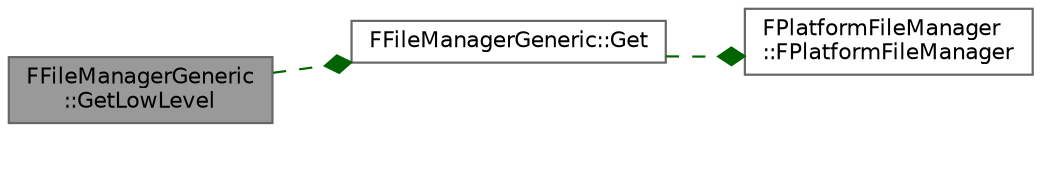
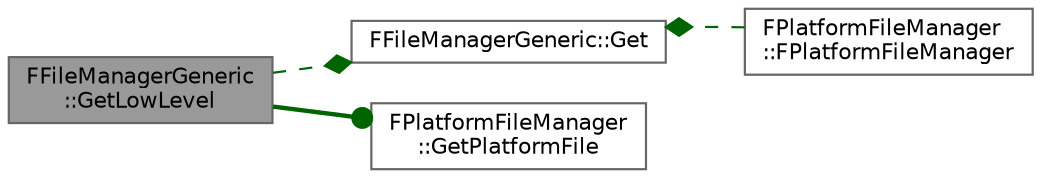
  digraph {
    rankdir=LR
    node [color=grey40 fillcolor=white fontname=Helvetica fontsize=10 shape=box style=filled]
    edge [arrowhead=diamond color=darkgreen fontname=Helvetica fontsize=10 labelfontname=Helvetica labelfontsize=10 style=dashed]
    n1 [color=gray40 fillcolor=grey60 fontcolor=black height=0.2 label="FFileManagerGeneric\l::GetLowLevel" width=0.4]
    n2 [height=0.2 label="FFileManagerGeneric::Get" width=0.4]
+   n3 [height=0.2 label="FPlatformFileManager\l::GetPlatformFile" width=0.4]
    n4 [height=0.2 label="FPlatformFileManager\l::FPlatformFileManager" width=0.4]
    n1 -> n2
-   n2 -> n4
+   n1 -> n3 [arrowhead=dot style=bold]
+   n4 -> n2
  }
